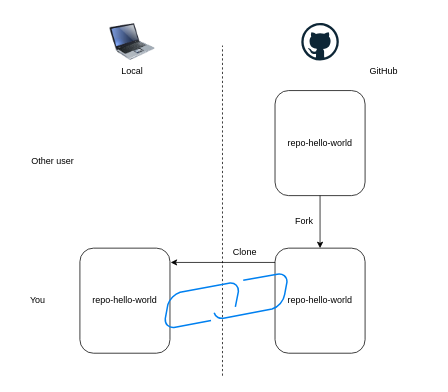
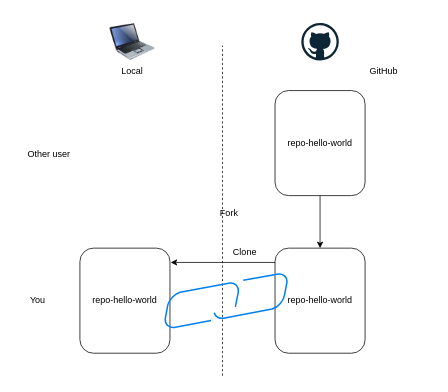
  <mxCell id="0" />
  <mxCell id="1" parent="0" />
  <mxCell id="2" value="repo-hello-world" style="rounded=1;whiteSpace=wrap;html=1;" parent="1" vertex="1"><mxGeometry x="106" y="330" width="120" height="140" as="geometry" /></mxCell>
  <mxCell id="3" value="" style="endArrow=none;dashed=1;html=1;rounded=0;" parent="1" edge="1"><mxGeometry width="50" height="50" relative="1" as="geometry"><mxPoint x="296" y="500" as="sourcePoint" /><mxPoint x="296" y="60" as="targetPoint" /></mxGeometry></mxCell>
  <mxCell id="4" value="repo-hello-world" style="rounded=1;whiteSpace=wrap;html=1;" parent="1" vertex="1"><mxGeometry x="366" y="120" width="120" height="140" as="geometry" /></mxCell>
  <mxCell id="5" value="Local" style="text;html=1;align=center;verticalAlign=middle;whiteSpace=wrap;rounded=0;" parent="1" vertex="1"><mxGeometry x="146" y="80" width="60" height="30" as="geometry" /></mxCell>
  <mxCell id="6" value="GitHub" style="text;html=1;align=center;verticalAlign=middle;whiteSpace=wrap;rounded=0;" parent="1" vertex="1"><mxGeometry x="481" y="80" width="60" height="30" as="geometry" /></mxCell>
  <mxCell id="7" value="" style="dashed=0;outlineConnect=0;html=1;align=center;labelPosition=center;verticalLabelPosition=bottom;verticalAlign=top;shape=mxgraph.weblogos.github" parent="1" vertex="1"><mxGeometry x="401" y="30" width="50" height="50" as="geometry" /></mxCell>
  <mxCell id="8" value="" style="image;html=1;image=img/lib/clip_art/computers/Laptop_128x128.png" parent="1" vertex="1"><mxGeometry x="146" width="60" height="70" as="geometry" y="20" /></mxCell>
  <mxCell id="9" value="Clone" style="text;html=1;align=center;verticalAlign=middle;whiteSpace=wrap;rounded=0;" parent="1" vertex="1"><mxGeometry x="296" y="320" width="60" height="30" as="geometry" /></mxCell>
  <mxCell id="10" value="repo-hello-world" style="rounded=1;whiteSpace=wrap;html=1;" parent="1" vertex="1"><mxGeometry x="366" y="330" width="120" height="140" as="geometry" /></mxCell>
  <mxCell id="11" value="" style="shape=image;html=1;verticalAlign=top;verticalLabelPosition=bottom;labelBackgroundColor=#ffffff;imageAspect=0;aspect=fixed;image=https://cdn4.iconfinder.com/data/icons/core-ui-outlined/32/outlined_link_broken-128.png;rotation=-45;" parent="1" vertex="1"><mxGeometry x="462.27" y="239" width="110" height="110" as="geometry" /></mxCell>
  <mxCell id="12" value="" style="endArrow=classic;html=1;rounded=0;entryX=1.008;entryY=0.136;entryDx=0;entryDy=0;entryPerimeter=0;exitX=0;exitY=0.136;exitDx=0;exitDy=0;exitPerimeter=0;" parent="1" source="10" target="2" edge="1"><mxGeometry width="50" height="50" relative="1" as="geometry"><mxPoint x="366" y="139" as="sourcePoint" /><mxPoint x="316" y="180" as="targetPoint" /></mxGeometry></mxCell>
  <mxCell id="13" value="" style="endArrow=classic;html=1;rounded=0;entryX=0.5;entryY=0;entryDx=0;entryDy=0;exitX=0.5;exitY=1;exitDx=0;exitDy=0;" parent="1" source="4" target="10" edge="1"><mxGeometry width="50" height="50" relative="1" as="geometry"><mxPoint x="266" y="340" as="sourcePoint" /><mxPoint x="316" y="290" as="targetPoint" /></mxGeometry></mxCell>
- <mxCell id="14" value="Fork" style="text;html=1;align=center;verticalAlign=middle;whiteSpace=wrap;rounded=0;" parent="1" vertex="1"><mxGeometry x="375" y="279" width="60" height="30" as="geometry" /></mxCell>
+ <mxCell id="14" value="Fork" style="text;html=1;align=center;verticalAlign=middle;whiteSpace=wrap;rounded=0;" parent="1" vertex="1"><mxGeometry x="275" y="269" width="60" height="30" as="geometry" /></mxCell>
  <mxCell id="15" value="" style="html=1;verticalLabelPosition=bottom;align=center;labelBackgroundColor=#ffffff;verticalAlign=top;strokeWidth=2;strokeColor=#0080F0;shadow=0;dashed=0;shape=mxgraph.ios7.icons.link;rotation=45;" parent="1" vertex="1"><mxGeometry x="246" y="320" width="110" height="160" as="geometry" /></mxCell>
  <mxCell id="16" value="You" style="text;html=1;align=center;verticalAlign=middle;whiteSpace=wrap;rounded=0;" vertex="1" parent="1"><mxGeometry x="20" y="385" width="60" height="30" as="geometry" /></mxCell>
- <mxCell id="17" value="Other user" style="text;html=1;align=center;verticalAlign=middle;whiteSpace=wrap;rounded=0;" vertex="1" parent="1"><mxGeometry x="40" y="200" width="60" height="30" as="geometry" /></mxCell>
+ <mxCell id="17" value="Other user" style="text;html=1;align=center;verticalAlign=middle;whiteSpace=wrap;rounded=0;" vertex="1" parent="1"><mxGeometry x="35" y="190" width="60" height="30" as="geometry" /></mxCell>
